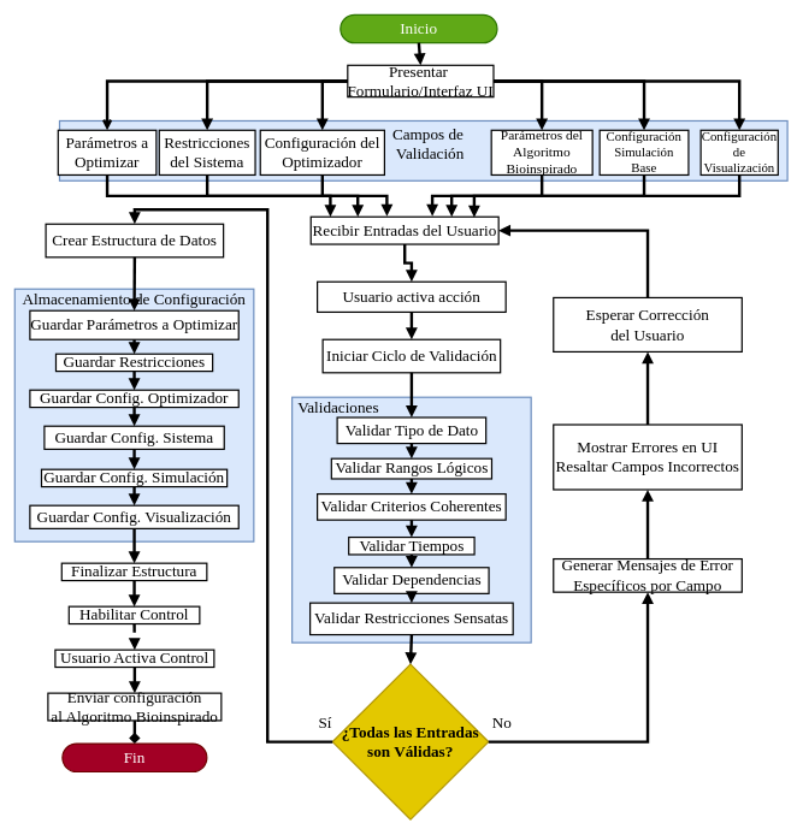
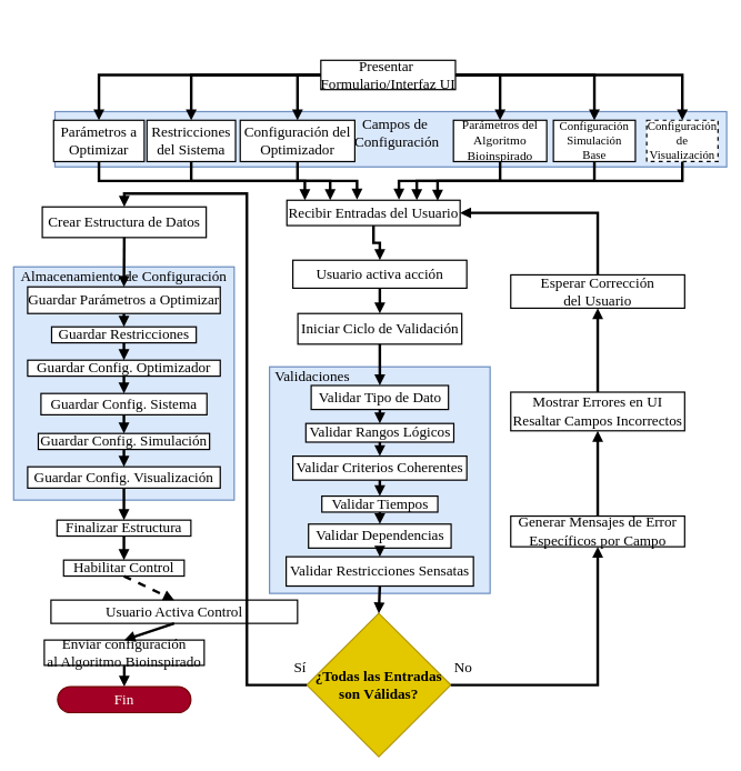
  <mxCell id="0" />
  <mxCell id="1" parent="0" />
  <mxCell id="2" value="Almacenamiento de Configuración" style="whiteSpace=wrap;strokeWidth=2;verticalAlign=top;comic=0;enumerate=0;fillColor=#dae8fc;strokeColor=#6c8ebf;fontSize=22;fontFamily=Times New Roman;spacingTop=-5;" parent="1" vertex="1"><mxGeometry x="20" y="400" width="331" height="350" as="geometry" /></mxCell>
  <mxCell id="3" value="Validaciones" style="whiteSpace=wrap;strokeWidth=2;verticalAlign=top;align=left;comic=0;enumerate=0;spacingLeft=6;fillColor=#dae8fc;strokeColor=#6c8ebf;fontSize=22;fontFamily=Times New Roman;spacingBottom=0;spacingTop=-5;" parent="1" vertex="1"><mxGeometry x="404" y="550" width="331" height="340" as="geometry" /></mxCell>
  <mxCell id="4" value="Validar Tipo de Dato" style="whiteSpace=wrap;strokeWidth=2;comic=0;enumerate=0;fontSize=22;fontFamily=Times New Roman;" parent="1" vertex="1"><mxGeometry x="466.5" y="578" width="206" height="36" as="geometry" /></mxCell>
  <mxCell id="5" value="Validar Rangos Lógicos" style="whiteSpace=wrap;strokeWidth=2;comic=0;enumerate=0;fontSize=22;fontFamily=Times New Roman;" parent="1" vertex="1"><mxGeometry x="458.5" y="635" width="222" height="28" as="geometry" /></mxCell>
  <mxCell id="6" value="Validar Criterios Coherentes" style="whiteSpace=wrap;strokeWidth=2;comic=0;enumerate=0;fontSize=22;fontFamily=Times New Roman;" parent="1" vertex="1"><mxGeometry x="439" y="684" width="261" height="36" as="geometry" /></mxCell>
  <mxCell id="7" value="Validar Tiempos" style="whiteSpace=wrap;strokeWidth=2;comic=0;enumerate=0;fontSize=22;fontFamily=Times New Roman;" parent="1" vertex="1"><mxGeometry x="482.5" y="744" width="174" height="24" as="geometry" /></mxCell>
  <mxCell id="8" value="Validar Dependencias" style="whiteSpace=wrap;strokeWidth=2;comic=0;enumerate=0;fontSize=22;fontFamily=Times New Roman;" parent="1" vertex="1"><mxGeometry x="462.5" y="786" width="214" height="36" as="geometry" /></mxCell>
  <mxCell id="9" value="Validar Restricciones Sensatas" style="whiteSpace=wrap;strokeWidth=2;comic=0;enumerate=0;fontSize=22;fontFamily=Times New Roman;" parent="1" vertex="1"><mxGeometry x="429" y="835" width="281" height="44" as="geometry" /></mxCell>
  <mxCell id="10" value="Guardar Parámetros a Optimizar" style="whiteSpace=wrap;strokeWidth=2;comic=0;enumerate=0;fontSize=22;fontFamily=Times New Roman;" parent="1" vertex="1"><mxGeometry x="41" y="430" width="289" height="40" as="geometry" /></mxCell>
  <mxCell id="11" value="Guardar Restricciones" style="whiteSpace=wrap;strokeWidth=2;comic=0;enumerate=0;fontSize=22;fontFamily=Times New Roman;" parent="1" vertex="1"><mxGeometry x="77" y="490" width="217" height="24" as="geometry" /></mxCell>
  <mxCell id="12" value="Guardar Config. Optimizador" style="whiteSpace=wrap;strokeWidth=2;comic=0;enumerate=0;fontSize=22;fontFamily=Times New Roman;" parent="1" vertex="1"><mxGeometry x="41" y="540" width="289" height="24" as="geometry" /></mxCell>
  <mxCell id="13" value="Guardar Config. Sistema" style="whiteSpace=wrap;strokeWidth=2;comic=0;enumerate=0;fontSize=22;fontFamily=Times New Roman;" parent="1" vertex="1"><mxGeometry x="61" y="590" width="249" height="32" as="geometry" /></mxCell>
  <mxCell id="14" value="Guardar Config. Simulación" style="whiteSpace=wrap;strokeWidth=2;comic=0;enumerate=0;fontSize=22;fontFamily=Times New Roman;" parent="1" vertex="1"><mxGeometry x="57" y="650" width="257" height="24" as="geometry" /></mxCell>
  <mxCell id="15" value="Guardar Config. Visualización" style="whiteSpace=wrap;strokeWidth=2;comic=0;enumerate=0;fontSize=22;fontFamily=Times New Roman;" parent="1" vertex="1"><mxGeometry x="41" y="700" width="289" height="32" as="geometry" /></mxCell>
- <mxCell id="16" value="Inicio" style="rounded=1;whiteSpace=wrap;arcSize=50;strokeWidth=2;comic=0;enumerate=0;fillColor=#60a917;fontColor=#ffffff;strokeColor=#2D7600;fontSize=22;fontFamily=Times New Roman;" parent="1" vertex="1"><mxGeometry x="471" y="20" width="217" height="39" as="geometry" /></mxCell>
  <mxCell id="17" value="Presentar &#10;Formulario/Interfaz UI" style="whiteSpace=wrap;strokeWidth=2;comic=0;enumerate=0;fontSize=22;fontFamily=Times New Roman;" parent="1" vertex="1"><mxGeometry x="481" y="90" width="202" height="44" as="geometry" /></mxCell>
  <mxCell id="18" value="Recibir Entradas del Usuario" style="whiteSpace=wrap;strokeWidth=2;comic=0;enumerate=0;fontSize=22;fontFamily=Times New Roman;" parent="1" vertex="1"><mxGeometry x="430" y="300" width="260" height="38" as="geometry" /></mxCell>
  <mxCell id="19" value="Usuario activa acción" style="whiteSpace=wrap;strokeWidth=2;comic=0;enumerate=0;fontSize=22;fontFamily=Times New Roman;" parent="1" vertex="1"><mxGeometry x="439" y="390" width="261" height="42" as="geometry" /></mxCell>
  <mxCell id="20" value="Iniciar Ciclo de Validación" style="whiteSpace=wrap;strokeWidth=2;comic=0;enumerate=0;fontSize=22;fontFamily=Times New Roman;" parent="1" vertex="1"><mxGeometry x="446.5" y="470" width="246" height="46" as="geometry" /></mxCell>
  <mxCell id="21" value="¿Todas las Entradas&#10;    son Válidas?" style="rhombus;strokeWidth=2;whiteSpace=wrap;comic=0;enumerate=0;fillColor=#e3c800;fontColor=#000000;strokeColor=#B09500;fontStyle=1;fontSize=22;fontFamily=Times New Roman;" parent="1" vertex="1"><mxGeometry x="460" y="920" width="216" height="215" as="geometry" /></mxCell>
  <mxCell id="22" value="Generar Mensajes de Error&#10;Específicos por Campo" style="whiteSpace=wrap;strokeWidth=2;comic=0;enumerate=0;fontSize=22;fontFamily=Times New Roman;" parent="1" vertex="1"><mxGeometry x="766" y="774" width="261" height="46" as="geometry" /></mxCell>
- <mxCell id="23" value="Mostrar Errores en UI&#10;Resaltar Campos Incorrectos" style="whiteSpace=wrap;strokeWidth=2;comic=0;enumerate=0;fontSize=22;fontFamily=Times New Roman;" parent="1" vertex="1"><mxGeometry x="766" y="588" width="261" height="90" as="geometry" /></mxCell>
- <mxCell id="24" value="Esperar Corrección&#10;del Usuario" style="whiteSpace=wrap;strokeWidth=2;comic=0;enumerate=0;fontSize=22;fontFamily=Times New Roman;" parent="1" vertex="1"><mxGeometry x="766" y="412" width="261" height="75" as="geometry" /></mxCell>
+ <mxCell id="23" value="Mostrar Errores en UI&#10;Resaltar Campos Incorrectos" style="whiteSpace=wrap;strokeWidth=2;comic=0;enumerate=0;fontSize=22;fontFamily=Times New Roman;" parent="1" vertex="1"><mxGeometry x="766" y="588" width="261" height="58" as="geometry" /></mxCell>
+ <mxCell id="24" value="Esperar Corrección&#10;del Usuario" style="whiteSpace=wrap;strokeWidth=2;comic=0;enumerate=0;fontSize=22;fontFamily=Times New Roman;" parent="1" vertex="1"><mxGeometry x="766" y="412" width="261" height="50" as="geometry" /></mxCell>
  <mxCell id="25" value="Crear Estructura de Datos" style="whiteSpace=wrap;strokeWidth=2;comic=0;enumerate=0;fontSize=22;fontFamily=Times New Roman;" parent="1" vertex="1"><mxGeometry x="63" y="310" width="246" height="46" as="geometry" /></mxCell>
  <mxCell id="26" value="Finalizar Estructura" style="whiteSpace=wrap;strokeWidth=2;comic=0;enumerate=0;fontSize=22;fontFamily=Times New Roman;" parent="1" vertex="1"><mxGeometry x="85" y="780" width="201" height="24" as="geometry" /></mxCell>
  <mxCell id="27" value="Habilitar Control" style="whiteSpace=wrap;strokeWidth=2;comic=0;enumerate=0;fontSize=22;fontFamily=Times New Roman;" parent="1" vertex="1"><mxGeometry x="95" y="840" width="181" height="24" as="geometry" /></mxCell>
- <mxCell id="28" value="Usuario Activa Control" style="whiteSpace=wrap;strokeWidth=2;comic=0;enumerate=0;fontSize=22;fontFamily=Times New Roman;" parent="1" vertex="1"><mxGeometry x="76" y="900" width="220" height="24" as="geometry" /></mxCell>
+ <mxCell id="28" value="Usuario Activa Control" style="whiteSpace=wrap;strokeWidth=2;comic=0;enumerate=0;fontSize=22;fontFamily=Times New Roman;" parent="1" vertex="1"><mxGeometry x="76" y="900" width="370" height="35" as="geometry" /></mxCell>
  <mxCell id="29" value="Enviar configuración&#10;    al Algoritmo Bioinspirado" style="whiteSpace=wrap;strokeWidth=2;comic=0;enumerate=0;fontSize=22;fontFamily=Times New Roman;" parent="1" vertex="1"><mxGeometry x="66" y="960" width="240" height="38" as="geometry" /></mxCell>
  <mxCell id="30" value="Fin" style="rounded=1;whiteSpace=wrap;arcSize=50;strokeWidth=2;labelBorderColor=none;labelBackgroundColor=none;comic=0;enumerate=0;fillColor=#a20025;fontColor=#ffffff;strokeColor=#6F0000;fontSize=22;fontFamily=Times New Roman;" parent="1" vertex="1"><mxGeometry x="86" y="1030" width="200" height="39" as="geometry" /></mxCell>
- <mxCell id="31" value="" style="curved=1;startArrow=none;endArrow=block;exitX=0.5;exitY=1;entryX=0.5;entryY=0;rounded=0;comic=0;enumerate=0;fontSize=22;fontFamily=Times New Roman;strokeWidth=4;" parent="1" source="16" target="17" edge="1"><mxGeometry relative="1" as="geometry"><Array as="points" /></mxGeometry></mxCell>
  <mxCell id="32" value="" style="startArrow=none;endArrow=block;exitX=0.5;exitY=1;entryX=0.5;entryY=0;rounded=0;comic=0;enumerate=0;edgeStyle=orthogonalEdgeStyle;exitDx=0;exitDy=0;fontFamily=Times New Roman;fontSize=22;strokeWidth=4;" parent="1" source="18" target="19" edge="1"><mxGeometry relative="1" as="geometry" /></mxCell>
  <mxCell id="33" value="" style="curved=1;startArrow=none;endArrow=block;exitX=0.5;exitY=1;entryX=0.5;entryY=0;rounded=0;comic=0;enumerate=0;fontFamily=Times New Roman;fontSize=22;strokeWidth=4;" parent="1" source="19" target="20" edge="1"><mxGeometry relative="1" as="geometry"><Array as="points" /></mxGeometry></mxCell>
  <mxCell id="34" value="" style="curved=1;startArrow=none;endArrow=block;exitX=0.5;exitY=1;entryX=0.5;entryY=0;rounded=0;comic=0;enumerate=0;fontFamily=Times New Roman;fontSize=22;strokeWidth=4;" parent="1" source="20" target="4" edge="1"><mxGeometry relative="1" as="geometry"><Array as="points" /></mxGeometry></mxCell>
  <mxCell id="35" value="" style="curved=1;startArrow=none;endArrow=block;exitX=0.5;exitY=1;entryX=0.5;entryY=0;rounded=0;comic=0;enumerate=0;fontFamily=Times New Roman;fontSize=22;strokeWidth=4;" parent="1" source="4" target="5" edge="1"><mxGeometry relative="1" as="geometry"><Array as="points" /></mxGeometry></mxCell>
  <mxCell id="36" value="" style="curved=1;startArrow=none;endArrow=block;exitX=0.5;exitY=1;entryX=0.5;entryY=0;rounded=0;comic=0;enumerate=0;fontFamily=Times New Roman;fontSize=22;strokeWidth=4;" parent="1" source="5" target="6" edge="1"><mxGeometry relative="1" as="geometry"><Array as="points" /></mxGeometry></mxCell>
  <mxCell id="37" value="" style="curved=1;startArrow=none;endArrow=block;exitX=0.5;exitY=1;entryX=0.5;entryY=0;rounded=0;comic=0;enumerate=0;fontFamily=Times New Roman;fontSize=22;strokeWidth=4;" parent="1" source="6" target="7" edge="1"><mxGeometry relative="1" as="geometry"><Array as="points" /></mxGeometry></mxCell>
  <mxCell id="38" value="" style="curved=1;startArrow=none;endArrow=block;exitX=0.5;exitY=1;entryX=0.5;entryY=0;rounded=0;comic=0;enumerate=0;fontFamily=Times New Roman;fontSize=22;strokeWidth=4;" parent="1" source="7" target="8" edge="1"><mxGeometry relative="1" as="geometry"><Array as="points" /></mxGeometry></mxCell>
  <mxCell id="39" value="" style="curved=1;startArrow=none;endArrow=block;exitX=0.5;exitY=1;entryX=0.5;entryY=0;rounded=0;comic=0;enumerate=0;fontFamily=Times New Roman;fontSize=22;strokeWidth=4;" parent="1" source="8" target="9" edge="1"><mxGeometry relative="1" as="geometry"><Array as="points" /></mxGeometry></mxCell>
  <mxCell id="40" value="" style="curved=1;startArrow=none;endArrow=block;exitX=0.5;exitY=1;entryX=0.5;entryY=0;rounded=0;comic=0;enumerate=0;fontFamily=Times New Roman;fontSize=22;strokeWidth=4;" parent="1" source="9" target="21" edge="1"><mxGeometry relative="1" as="geometry"><Array as="points" /></mxGeometry></mxCell>
  <mxCell id="41" value="No" style="startArrow=none;endArrow=block;exitX=1;exitY=0.5;entryX=0.5;entryY=1;rounded=0;entryDx=0;entryDy=0;verticalAlign=bottom;fontSize=22;labelPosition=center;verticalLabelPosition=top;align=center;spacingBottom=14;labelBackgroundColor=none;comic=0;enumerate=0;edgeStyle=orthogonalEdgeStyle;exitDx=0;exitDy=0;spacingLeft=-350;spacingRight=40;fontFamily=Times New Roman;strokeWidth=4;" parent="1" source="21" target="22" edge="1"><mxGeometry relative="1" as="geometry" /></mxCell>
  <mxCell id="42" value="" style="startArrow=none;endArrow=block;exitX=0.5;exitY=0;entryX=0.5;entryY=1;rounded=0;entryDx=0;entryDy=0;exitDx=0;exitDy=0;comic=0;enumerate=0;edgeStyle=orthogonalEdgeStyle;fontSize=22;fontFamily=Times New Roman;strokeWidth=4;" parent="1" source="22" target="23" edge="1"><mxGeometry relative="1" as="geometry" /></mxCell>
  <mxCell id="43" value="" style="startArrow=none;endArrow=block;exitX=0.5;exitY=0;entryX=0.5;entryY=1;rounded=0;exitDx=0;exitDy=0;entryDx=0;entryDy=0;comic=0;enumerate=0;edgeStyle=orthogonalEdgeStyle;fontSize=22;fontFamily=Times New Roman;strokeWidth=4;" parent="1" source="23" target="24" edge="1"><mxGeometry relative="1" as="geometry" /></mxCell>
  <mxCell id="44" value="" style="startArrow=none;endArrow=block;exitX=0.5;exitY=0;entryX=1;entryY=0.5;rounded=0;comic=0;enumerate=0;edgeStyle=orthogonalEdgeStyle;entryDx=0;entryDy=0;exitDx=0;exitDy=0;fontFamily=Times New Roman;fontSize=22;strokeWidth=4;" parent="1" source="24" target="18" edge="1"><mxGeometry relative="1" as="geometry" /></mxCell>
  <mxCell id="45" value="Sí" style="startArrow=none;endArrow=block;exitX=0;exitY=0.5;entryX=0.5;entryY=0.01;rounded=0;fontSize=22;labelPosition=center;verticalLabelPosition=bottom;align=center;verticalAlign=bottom;labelBackgroundColor=none;spacingBottom=-412;spacingTop=0;spacingLeft=160;exitDx=0;exitDy=0;comic=0;enumerate=0;edgeStyle=orthogonalEdgeStyle;spacingRight=0;fontFamily=Times New Roman;strokeWidth=4;" parent="1" source="21" target="25" edge="1"><mxGeometry relative="1" as="geometry"><Array as="points"><mxPoint x="370" y="1028" /><mxPoint x="370" y="290" /><mxPoint x="186" y="290" /></Array></mxGeometry></mxCell>
  <mxCell id="46" value="" style="curved=1;startArrow=none;endArrow=block;exitX=0.5;exitY=1.01;entryX=0.5;entryY=0;rounded=0;comic=0;enumerate=0;fontSize=22;fontFamily=Times New Roman;strokeWidth=4;" parent="1" source="25" target="10" edge="1"><mxGeometry relative="1" as="geometry"><Array as="points" /></mxGeometry></mxCell>
  <mxCell id="47" value="" style="curved=1;startArrow=none;endArrow=block;exitX=0.5;exitY=1;entryX=0.5;entryY=0.01;rounded=0;comic=0;enumerate=0;fontSize=22;fontFamily=Times New Roman;strokeWidth=4;" parent="1" source="10" target="11" edge="1"><mxGeometry relative="1" as="geometry"><Array as="points" /></mxGeometry></mxCell>
  <mxCell id="48" value="" style="curved=1;startArrow=none;endArrow=block;exitX=0.5;exitY=1.01;entryX=0.5;entryY=0;rounded=0;comic=0;enumerate=0;fontSize=22;fontFamily=Times New Roman;strokeWidth=4;" parent="1" source="11" target="12" edge="1"><mxGeometry relative="1" as="geometry"><Array as="points" /></mxGeometry></mxCell>
  <mxCell id="49" value="" style="curved=1;startArrow=none;endArrow=block;exitX=0.5;exitY=1;entryX=0.5;entryY=0.01;rounded=0;comic=0;enumerate=0;fontSize=22;fontFamily=Times New Roman;strokeWidth=4;" parent="1" source="12" target="13" edge="1"><mxGeometry relative="1" as="geometry"><Array as="points" /></mxGeometry></mxCell>
  <mxCell id="50" value="" style="curved=1;startArrow=none;endArrow=block;exitX=0.5;exitY=1.01;entryX=0.5;entryY=0.01;rounded=0;comic=0;enumerate=0;fontSize=22;fontFamily=Times New Roman;strokeWidth=4;" parent="1" source="13" target="14" edge="1"><mxGeometry relative="1" as="geometry"><Array as="points" /></mxGeometry></mxCell>
  <mxCell id="51" value="" style="curved=1;startArrow=none;endArrow=block;exitX=0.5;exitY=1.01;entryX=0.5;entryY=0;rounded=0;comic=0;enumerate=0;fontSize=22;fontFamily=Times New Roman;strokeWidth=4;" parent="1" source="14" target="15" edge="1"><mxGeometry relative="1" as="geometry"><Array as="points" /></mxGeometry></mxCell>
  <mxCell id="52" value="" style="curved=1;startArrow=none;endArrow=block;exitX=0.5;exitY=1;entryX=0.5;entryY=0.01;rounded=0;comic=0;enumerate=0;fontSize=22;fontFamily=Times New Roman;strokeWidth=4;" parent="1" source="15" target="26" edge="1"><mxGeometry relative="1" as="geometry"><Array as="points" /></mxGeometry></mxCell>
  <mxCell id="53" value="" style="curved=1;startArrow=none;endArrow=block;exitX=0.5;exitY=1.01;entryX=0.5;entryY=0.01;rounded=0;comic=0;enumerate=0;fontSize=22;fontFamily=Times New Roman;strokeWidth=4;" parent="1" source="26" target="27" edge="1"><mxGeometry relative="1" as="geometry"><Array as="points" /></mxGeometry></mxCell>
  <mxCell id="54" value="" style="curved=1;startArrow=none;endArrow=block;exitX=0.5;exitY=1.01;entryX=0.5;entryY=0.01;rounded=0;comic=0;enumerate=0;fontSize=22;fontFamily=Times New Roman;strokeWidth=4;dashed=1;" parent="1" source="27" target="28" edge="1"><mxGeometry relative="1" as="geometry"><Array as="points" /></mxGeometry></mxCell>
  <mxCell id="55" value="" style="curved=1;startArrow=none;endArrow=block;exitX=0.5;exitY=1.01;entryX=0.5;entryY=0;rounded=0;comic=0;enumerate=0;fontSize=22;fontFamily=Times New Roman;strokeWidth=4;" parent="1" source="28" target="29" edge="1"><mxGeometry relative="1" as="geometry"><Array as="points" /></mxGeometry></mxCell>
- <mxCell id="56" value="" style="curved=1;startArrow=none;endArrow=diamond;exitX=0.5;exitY=1;entryX=0.5;entryY=0.01;rounded=0;comic=0;enumerate=0;fontSize=22;fontFamily=Times New Roman;strokeWidth=4;" parent="1" source="29" target="30" edge="1"><mxGeometry relative="1" as="geometry"><Array as="points" /></mxGeometry></mxCell>
- <mxCell id="57" value="Campos de&#10; Validación" style="whiteSpace=wrap;strokeWidth=2;verticalAlign=top;comic=0;enumerate=0;fillColor=#dae8fc;strokeColor=#6c8ebf;fontSize=22;spacingLeft=13;fontFamily=Times New Roman;" parent="1" vertex="1"><mxGeometry x="82" y="167" width="1008" height="83" as="geometry" /></mxCell>
+ <mxCell id="56" value="" style="curved=1;startArrow=none;endArrow=block;exitX=0.5;exitY=1;entryX=0.5;entryY=0.01;rounded=0;comic=0;enumerate=0;fontSize=22;fontFamily=Times New Roman;strokeWidth=4;" parent="1" source="29" target="30" edge="1"><mxGeometry relative="1" as="geometry"><Array as="points" /></mxGeometry></mxCell>
+ <mxCell id="57" value="Campos de&#10; Configuración" style="whiteSpace=wrap;strokeWidth=2;verticalAlign=top;comic=0;enumerate=0;fillColor=#dae8fc;strokeColor=#6c8ebf;fontSize=22;spacingLeft=13;fontFamily=Times New Roman;" parent="1" vertex="1"><mxGeometry x="82" y="167" width="1008" height="83" as="geometry" /></mxCell>
  <mxCell id="58" value="Parámetros a&#10;         Optimizar" style="whiteSpace=wrap;strokeWidth=2;comic=0;enumerate=0;fontSize=22;fontFamily=Times New Roman;" parent="1" vertex="1"><mxGeometry x="80" y="180" width="136" height="62" as="geometry" /></mxCell>
  <mxCell id="59" value="Restricciones &#10;        del Sistema" style="whiteSpace=wrap;strokeWidth=2;comic=0;enumerate=0;fontSize=22;fontFamily=Times New Roman;" parent="1" vertex="1"><mxGeometry x="220" y="180" width="133" height="62" as="geometry" /></mxCell>
  <mxCell id="60" value="Configuración del &#10;        Optimizador" style="whiteSpace=wrap;strokeWidth=2;comic=0;enumerate=0;fontSize=22;fontFamily=Times New Roman;" parent="1" vertex="1"><mxGeometry x="360" y="180" width="172" height="62" as="geometry" /></mxCell>
  <mxCell id="61" value="Parámetros del &#10;        Algoritmo Bioinspirado" style="whiteSpace=wrap;strokeWidth=2;comic=0;enumerate=0;fontSize=19;fontFamily=Times New Roman;" parent="1" vertex="1"><mxGeometry x="680" y="180" width="140" height="62" as="geometry" /></mxCell>
  <mxCell id="62" value="Configuración &#10;        Simulación Base" style="whiteSpace=wrap;strokeWidth=2;comic=0;enumerate=0;fontSize=18;fontFamily=Times New Roman;" parent="1" vertex="1"><mxGeometry x="830" y="180" width="123" height="62" as="geometry" /></mxCell>
- <mxCell id="63" value="Configuración de &#10;        Visualización" style="whiteSpace=wrap;strokeWidth=2;comic=0;enumerate=0;fontSize=18;fontFamily=Times New Roman;" parent="1" vertex="1"><mxGeometry x="970" y="180" width="107" height="62" as="geometry" /></mxCell>
+ <mxCell id="63" value="Configuración de &#10;        Visualización" style="whiteSpace=wrap;strokeWidth=2;comic=0;enumerate=0;fontSize=18;fontFamily=Times New Roman;dashed=1;" parent="1" vertex="1"><mxGeometry x="970" y="180" width="107" height="62" as="geometry" /></mxCell>
  <mxCell id="64" value="" style="startArrow=none;endArrow=block;exitX=1;exitY=0.5;entryX=0.5;entryY=0;rounded=0;comic=0;enumerate=0;edgeStyle=orthogonalEdgeStyle;exitDx=0;exitDy=0;fontSize=22;fontFamily=Times New Roman;strokeWidth=4;" parent="1" source="17" target="61" edge="1"><mxGeometry relative="1" as="geometry" /></mxCell>
  <mxCell id="65" value="" style="startArrow=none;endArrow=block;exitX=1;exitY=0.5;entryX=0.5;entryY=0;rounded=0;comic=0;enumerate=0;edgeStyle=orthogonalEdgeStyle;exitDx=0;exitDy=0;fontSize=22;fontFamily=Times New Roman;strokeWidth=4;" parent="1" source="17" target="62" edge="1"><mxGeometry relative="1" as="geometry" /></mxCell>
  <mxCell id="66" value="" style="startArrow=none;endArrow=block;exitX=1;exitY=0.5;entryX=0.5;entryY=0;rounded=0;comic=0;enumerate=0;edgeStyle=orthogonalEdgeStyle;exitDx=0;exitDy=0;fontSize=22;fontFamily=Times New Roman;strokeWidth=4;" parent="1" source="17" target="63" edge="1"><mxGeometry relative="1" as="geometry" /></mxCell>
  <mxCell id="67" value="" style="startArrow=none;endArrow=block;exitX=0.5;exitY=1;entryX=0.104;entryY=0;rounded=0;comic=0;enumerate=0;edgeStyle=orthogonalEdgeStyle;entryDx=0;entryDy=0;entryPerimeter=0;fontFamily=Times New Roman;fontSize=22;strokeWidth=4;" parent="1" source="58" target="18" edge="1"><mxGeometry relative="1" as="geometry" /></mxCell>
  <mxCell id="68" value="" style="startArrow=none;endArrow=block;exitX=0.5;exitY=1;entryX=0.25;entryY=0;rounded=0;comic=0;enumerate=0;edgeStyle=orthogonalEdgeStyle;entryDx=0;entryDy=0;fontFamily=Times New Roman;fontSize=22;strokeWidth=4;" parent="1" source="59" target="18" edge="1"><mxGeometry relative="1" as="geometry" /></mxCell>
  <mxCell id="69" value="" style="startArrow=none;endArrow=block;exitX=0.5;exitY=1;entryX=0.405;entryY=-0.027;rounded=0;comic=0;enumerate=0;edgeStyle=orthogonalEdgeStyle;entryDx=0;entryDy=0;entryPerimeter=0;fontFamily=Times New Roman;fontSize=22;strokeWidth=4;" parent="1" source="60" target="18" edge="1"><mxGeometry relative="1" as="geometry" /></mxCell>
  <mxCell id="70" value="" style="startArrow=none;endArrow=block;exitX=0.5;exitY=1;entryX=0.647;entryY=-0.027;rounded=0;comic=0;enumerate=0;edgeStyle=orthogonalEdgeStyle;entryDx=0;entryDy=0;entryPerimeter=0;fontFamily=Times New Roman;fontSize=22;strokeWidth=4;" parent="1" source="61" target="18" edge="1"><mxGeometry relative="1" as="geometry" /></mxCell>
  <mxCell id="71" value="" style="startArrow=none;endArrow=block;exitX=0.5;exitY=1;entryX=0.75;entryY=0;rounded=0;comic=0;enumerate=0;edgeStyle=orthogonalEdgeStyle;entryDx=0;entryDy=0;fontFamily=Times New Roman;fontSize=22;strokeWidth=4;" parent="1" source="62" target="18" edge="1"><mxGeometry relative="1" as="geometry" /></mxCell>
  <mxCell id="72" value="" style="startArrow=none;endArrow=block;exitX=0.5;exitY=1;entryX=0.87;entryY=0.022;rounded=0;comic=0;enumerate=0;edgeStyle=orthogonalEdgeStyle;entryDx=0;entryDy=0;entryPerimeter=0;fontFamily=Times New Roman;fontSize=22;strokeWidth=4;" parent="1" source="63" target="18" edge="1"><mxGeometry relative="1" as="geometry" /></mxCell>
- <mxCell id="73" value="" style="startArrow=none;endArrow=open;exitX=0;exitY=0.5;entryX=0.5;entryY=0;rounded=0;comic=0;enumerate=0;edgeStyle=orthogonalEdgeStyle;exitDx=0;exitDy=0;fontSize=22;fontFamily=Times New Roman;strokeWidth=4;" parent="1" source="17" target="58" edge="1"><mxGeometry relative="1" as="geometry" /></mxCell>
+ <mxCell id="73" value="" style="startArrow=none;endArrow=block;exitX=0;exitY=0.5;entryX=0.5;entryY=0;rounded=0;comic=0;enumerate=0;edgeStyle=orthogonalEdgeStyle;exitDx=0;exitDy=0;fontSize=22;fontFamily=Times New Roman;strokeWidth=4;" parent="1" source="17" target="58" edge="1"><mxGeometry relative="1" as="geometry" /></mxCell>
  <mxCell id="74" value="" style="startArrow=none;endArrow=block;exitX=0;exitY=0.5;entryX=0.5;entryY=0;rounded=0;comic=0;enumerate=0;edgeStyle=orthogonalEdgeStyle;exitDx=0;exitDy=0;fontSize=22;fontFamily=Times New Roman;strokeWidth=4;" parent="1" source="17" target="59" edge="1"><mxGeometry relative="1" as="geometry" /></mxCell>
  <mxCell id="75" value="" style="startArrow=none;endArrow=block;exitX=0;exitY=0.5;entryX=0.5;entryY=0;rounded=0;comic=0;enumerate=0;edgeStyle=orthogonalEdgeStyle;exitDx=0;exitDy=0;fontSize=22;fontFamily=Times New Roman;strokeWidth=4;" parent="1" source="17" target="60" edge="1"><mxGeometry relative="1" as="geometry" /></mxCell>
